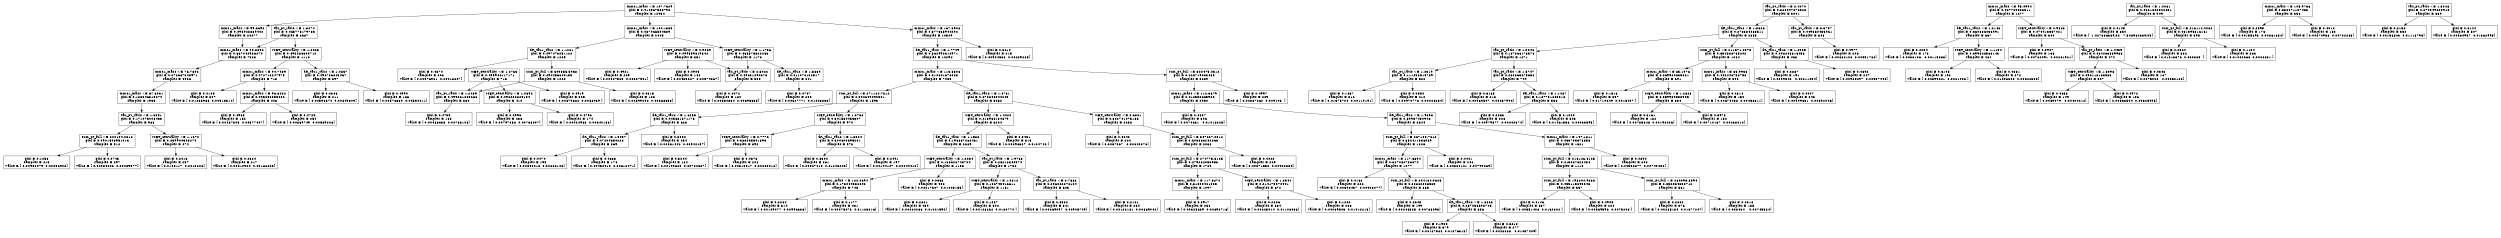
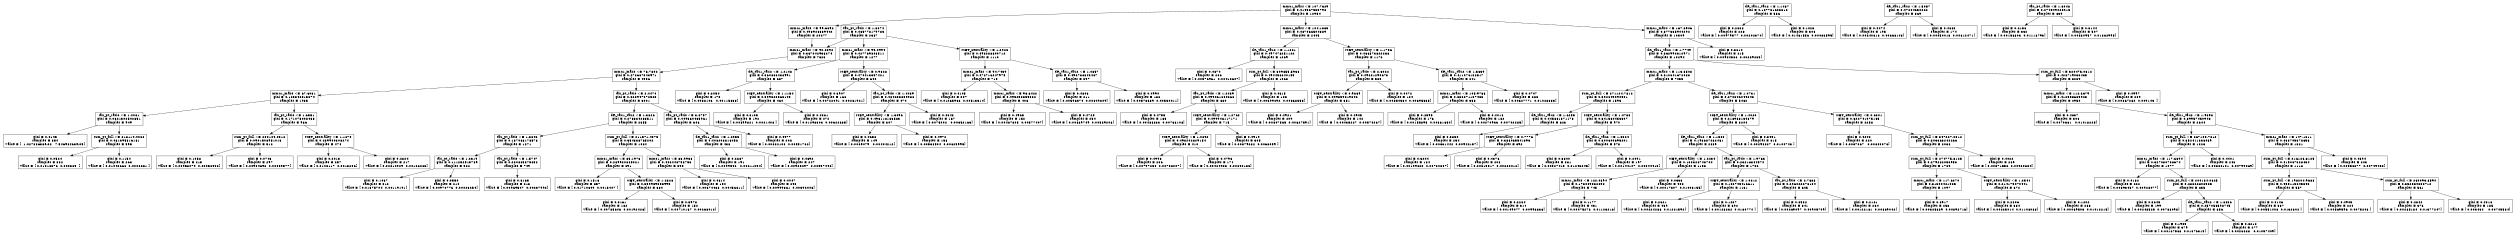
  digraph {
    node [shape=box]
    n1 [label="mmc1_mass <= 99.6692\ngini = 0.498928839442\nsamples = 20277"]
    n2 [label="mmc1_mass <= 90.8892\ngini = 0.367042936274\nsamples = 7323"]
    n3 [label="mmc1_mass <= 76.7802\ngini = 0.272687343971\nsamples = 4936"]
    n4 [label="mmc1_mass <= 107.7629\ngini = 0.414567535798\nsamples = 12954"]
    n5 [label="mmc1_mass <= 104.1335\ngini = 0.487066504389\nsamples = 2445"]
    n6 [label="mmc1_mass <= 167.6906\ngini = 0.377335944292\nsamples = 10509"]
    n7 [label="mmc1_mass <= 67.6031\ngini = 0.123346315874\nsamples = 1935"]
    n8 [label="tau_pt_ratio <= 2.4470\ngini = 0.328947872523\nsamples = 3001"]
    n9 [label="tau_pt_ratio <= 1.8074\ngini = 0.465778179783\nsamples = 2387"]
    n10 [label="mmc1_mass <= 95.0994\ngini = 0.427769808511\nsamples = 1277"]
    n11 [label="MET_centrality <= 1.2923\ngini = 0.493288600712\nsamples = 1110"]
    n12 [label="tau_pt_ratio <= 1.4081\ngini = 0.0621302502651\nsamples = 949"]
    n13 [label="tau_pt_ratio <= 1.6551\ngini = 0.171073008433\nsamples = 986"]
    n14 [label="dR_tau1_tau2 <= 1.3826\ngini = 0.278384283511\nsamples = 2355"]
    n15 [label="tau_pt_ratio <= 3.3757\ngini = 0.449360435961\nsamples = 646"]
    n16 [label="gini = 0.0145\nsamples = 354\nvalue = [  1.02733638e-02   7.54698463e-05]"]
    n17 [label="sum_pt_full <= 218114.4062\ngini = 0.081395816181\nsamples = 595"]
    n18 [label="sum_pt_full <= 200104.0312\ngini = 0.0901508951013\nsamples = 512"]
    n19 [label="MET_centrality <= 1.1670\ngini = 0.239900308274\nsamples = 474"]
    n20 [label="gini = 0.0524\nsamples = 332\nvalue = [ 0.01318376  0.000365  ]"]
    n21 [label="gini = 0.1154\nsamples = 263\nvalue = [ 0.01042666  0.0006831 ]"]
    n22 [label="gini = 0.1058\nsamples = 215\nvalue = [ 0.00958079  0.00056908]"]
    n23 [label="gini = 0.0743\nsamples = 297\nvalue = [ 0.00984696  0.00039577]"]
    n24 [label="gini = 0.2013\nsamples = 257\nvalue = [ 0.0103117  0.0013206]"]
    n25 [label="gini = 0.2824\nsamples = 217\nvalue = [ 0.00810929  0.00166263]"]
    n26 [label="tau_pt_ratio <= 1.3846\ngini = 0.187066178578\nsamples = 1271"]
    n27 [label="sum_pt_full <= 211571.4375\ngini = 0.354888765202\nsamples = 1084"]
    n28 [label="dR_tau1_tau2 <= 1.2955\ngini = 0.408208816458\nsamples = 438"]
    n29 [label="gini = 0.4977\nsamples = 208\nvalue = [ 0.00632108  0.00551762]"]
    n30 [label="tau_pt_ratio <= 1.2319\ngini = 0.111252515789\nsamples = 522"]
    n31 [label="tau_pt_ratio <= 1.5747\ngini = 0.230865875652\nsamples = 749"]
    n32 [label="mmc1_mass <= 85.1976\ngini = 0.269920885021\nsamples = 691"]
    n33 [label="mmc1_mass <= 83.9936\ngini = 0.446448758756\nsamples = 393"]
    n34 [label="gini = 0.1467\nsamples = 312\nvalue = [ 0.01375704  0.00119191]"]
    n35 [label="gini = 0.0550\nsamples = 210\nvalue = [ 0.00970776  0.00028254]"]
    n36 [label="gini = 0.3165\nsamples = 213\nvalue = [ 0.00969547  0.00237992]"]
    n37 [label="dR_tau1_tau2 <= 1.1487\ngini = 0.187731603318\nsamples = 536"]
    n38 [label="gini = 0.2838\nsamples = 228\nvalue = [ 0.00979577  0.00202374]"]
    n39 [label="gini = 0.1023\nsamples = 308\nvalue = [ 0.01461556  0.00083595]"]
    n40 [label="gini = 0.1516\nsamples = 357\nvalue = [ 0.01710649  0.0015407 ]"]
    n41 [label="MET_centrality <= 1.2828\ngini = 0.359939353995\nsamples = 334"]
    n42 [label="gini = 0.4814\nsamples = 150\nvalue = [ 0.00674488  0.00456611]"]
    n43 [label="gini = 0.4047\nsamples = 243\nvalue = [ 0.00999861  0.00392046]"]
    n44 [label="gini = 0.3161\nsamples = 182\nvalue = [ 0.00785646  0.00192426]"]
    n45 [label="gini = 0.3978\nsamples = 152\nvalue = [ 0.00710167  0.00268012]"]
    n46 [label="gini = 0.2887\nsamples = 191\nvalue = [ 0.0099546   0.00211054]"]
    n47 [label="gini = 0.4692\nsamples = 247\nvalue = [ 0.00925297  0.00557448]"]
    n48 [label="dR_tau1_tau2 <= 1.2148\ngini = 0.360836436991\nsamples = 637"]
    n49 [label="MET_centrality <= 0.9828\ngini = 0.470413357421\nsamples = 640"]
    n50 [label="mmc1_mass <= 94.7439\ngini = 0.472716247975\nsamples = 713"]
    n51 [label="dR_tau1_tau2 <= 1.4857\ngini = 0.496786843467\nsamples = 397"]
    n52 [label="gini = 0.2054\nsamples = 173\nvalue = [ 0.0088106   0.00115838]"]
    n53 [label="MET_centrality <= 1.1154\ngini = 0.399328563143\nsamples = 464"]
    n54 [label="gini = 0.3907\nsamples = 166\nvalue = [ 0.00722091  0.00261921]"]
    n55 [label="tau_pt_ratio <= 1.4439\ngini = 0.484233839986\nsamples = 474"]
    n56 [label="gini = 0.3105\nsamples = 192\nvalue = [ 0.00899821  0.0021408 ]"]
    n57 [label="gini = 0.4381\nsamples = 272\nvalue = [ 0.01298303  0.00622385]"]
    n58 [label="MET_centrality <= 1.3096\ngini = 0.496118163583\nsamples = 307"]
    n59 [label="gini = 0.4348\nsamples = 167\nvalue = [ 0.0075002   0.00352163]"]
    n60 [label="gini = 0.4658\nsamples = 149\nvalue = [ 0.0069079   0.00404212]"]
    n61 [label="gini = 0.4972\nsamples = 158\nvalue = [ 0.00538504  0.00625995]"]
    n62 [label="gini = 0.4105\nsamples = 307\nvalue = [ 0.01265966  0.00513314]"]
    n63 [label="mmc1_mass <= 96.6422\ngini = 0.495258355882\nsamples = 406"]
    n64 [label="gini = 0.4846\nsamples = 211\nvalue = [ 0.00596374  0.00849809]"]
    n65 [label="gini = 0.4990\nsamples = 186\nvalue = [ 0.00578639  0.00530011]"]
    n66 [label="gini = 0.4965\nsamples = 152\nvalue = [ 0.00487805  0.00577407]"]
    n67 [label="gini = 0.4725\nsamples = 254\nvalue = [ 0.00869749  0.00539206]"]
    n68 [label="dR_tau1_tau2 <= 1.1281\ngini = 0.497478251122\nsamples = 1269"]
    n69 [label="MET_centrality <= 1.1736\ngini = 0.466873822268\nsamples = 1176"]
    n70 [label="dR_tau1_tau2 <= 1.7749\ngini = 0.362992312971\nsamples = 10294"]
    n71 [label="gini = 0.3610\nsamples = 215\nvalue = [ 0.00934586  0.00289265]"]
    n72 [label="gini = 0.4874\nsamples = 206\nvalue = [ 0.00576961  0.00418607]"]
    n73 [label="sum_pt_full <= 309855.5938\ngini = 0.494456640155\nsamples = 1063"]
    n74 [label="tau_pt_ratio <= 2.3022\ngini = 0.49631290673\nsamples = 535"]
    n75 [label="dR_tau1_tau2 <= 1.5639\ngini = 0.411076132517\nsamples = 641"]
    n76 [label="tau_pt_ratio <= 1.2439\ngini = 0.499061680266\nsamples = 880"]
    n77 [label="gini = 0.4315\nsamples = 183\nvalue = [ 0.00399292  0.00868358]"]
    n78 [label="gini = 0.4755\nsamples = 165\nvalue = [ 0.00488333  0.00766108]"]
    n79 [label="MET_centrality <= 1.2763\ngini = 0.499946117171\nsamples = 715"]
    n80 [label="MET_centrality <= 1.0892\ngini = 0.498202829154\nsamples = 410"]
    n81 [label="gini = 0.4919\nsamples = 305\nvalue = [ 0.00879682  0.0068059 ]"]
    n82 [label="gini = 0.4993\nsamples = 236\nvalue = [ 0.00797258  0.00738007]"]
    n83 [label="gini = 0.4796\nsamples = 174\nvalue = [ 0.00424983  0.00640133]"]
    n84 [label="MET_centrality <= 0.9869\ngini = 0.499859819842\nsamples = 351"]
    n85 [label="gini = 0.4472\nsamples = 184\nvalue = [ 0.00354334  0.00695335]"]
    n86 [label="mmc1_mass <= 105.9766\ngini = 0.336871137433\nsamples = 358"]
    n87 [label="gini = 0.4707\nsamples = 283\nvalue = [ 0.00627771  0.01028833]"]
    n88 [label="gini = 0.4921\nsamples = 209\nvalue = [ 0.00807565  0.00627591]"]
    n89 [label="gini = 0.4905\nsamples = 142\nvalue = [ 0.00435227  0.00574267]"]
    n90 [label="gini = 0.2595\nsamples = 176\nvalue = [ 0.00155895  0.00861654]"]
    n91 [label="gini = 0.4018\nsamples = 182\nvalue = [ 0.00270936  0.00702285]"]
    n92 [label="mmc1_mass <= 113.8508\ngini = 0.310641672083\nsamples = 7055"]
    n93 [label="sum_pt_full <= 320475.0312\ngini = 0.428719033435\nsamples = 3239"]
    n94 [label="sum_pt_full <= 271124.7812\ngini = 0.392649090501\nsamples = 1593"]
    n95 [label="dR_tau1_tau2 <= 1.4731\ngini = 0.270846044243\nsamples = 5462"]
    n96 [label="mmc1_mass <= 112.3679\ngini = 0.412553685923\nsamples = 2950"]
    n97 [label="gini = 0.4997\nsamples = 289\nvalue = [ 0.00867262  0.009143  ]"]
    n98 [label="dR_tau1_tau2 <= 1.6255\ngini = 0.445881371173\nsamples = 623"]
    n99 [label="MET_centrality <= 1.0733\ngini = 0.341564453307\nsamples = 970"]
    n100 [label="MET_centrality <= 1.4020\ngini = 0.218968134879\nsamples = 3204"]
    n101 [label="MET_centrality <= 0.6301\ngini = 0.322741075165\nsamples = 2258"]
    n102 [label="dR_tau1_tau2 <= 1.5057\ngini = 0.47204650222\nsamples = 369"]
    n103 [label="gini = 0.3850\nsamples = 254\nvalue = [ 0.00331442  0.00942157]"]
    n104 [label="MET_centrality <= 0.7776\ngini = 0.388065541893\nsamples = 392"]
    n105 [label="dR_tau1_tau2 <= 1.3324\ngini = 0.300600695201\nsamples = 578"]
    n106 [label="gini = 0.4474\nsamples = 195\nvalue = [ 0.00340813  0.00668148]"]
    n107 [label="gini = 0.4883\nsamples = 174\nvalue = [ 0.00450018  0.00612471]"]
    n108 [label="gini = 0.3244\nsamples = 184\nvalue = [ 0.00199623  0.00780387]"]
    n109 [label="gini = 0.4376\nsamples = 208\nvalue = [ 0.00315517  0.00660012]"]
    n110 [label="gini = 0.3300\nsamples = 381\nvalue = [ 0.00327415  0.01243245]"]
    n111 [label="gini = 0.2491\nsamples = 197\nvalue = [ 0.00144107  0.00844413]"]
    n112 [label="dR_tau1_tau2 <= 1.1588\ngini = 0.196687262461\nsamples = 2889"]
    n113 [label="gini = 0.3451\nsamples = 315\nvalue = [ 0.00298327  0.0104743 ]"]
    n114 [label="gini = 0.4248\nsamples = 220\nvalue = [ 0.0037067   0.00840076]"]
    n115 [label="sum_pt_full <= 347227.0312\ngini = 0.303368242266\nsamples = 2038"]
    n116 [label="MET_centrality <= 1.2234\ngini = 0.133326743704\nsamples = 1153"]
    n117 [label="tau_pt_ratio <= 1.9763\ngini = 0.23218844574\nsamples = 1736"]
    n118 [label="mmc1_mass <= 122.0894\ngini = 0.173089332698\nsamples = 745"]
    n119 [label="gini = 0.0333\nsamples = 408\nvalue = [ 0.00017307  0.01003155]"]
    n120 [label="MET_centrality <= 1.0312\ngini = 0.186745416611\nsamples = 1131"]
    n121 [label="tau_pt_ratio <= 2.7688\ngini = 0.296022278184\nsamples = 605"]
    n122 [label="gini = 0.2264\nsamples = 314\nvalue = [ 0.00149077  0.00996636]"]
    n123 [label="gini = 0.1177\nsamples = 431\nvalue = [ 0.00075273  0.01123216]"]
    n124 [label="gini = 0.2621\nsamples = 439\nvalue = [ 0.00224286  0.01221592]"]
    n125 [label="gini = 0.1237\nsamples = 692\nvalue = [ 0.00128232  0.0180774 ]"]
    n126 [label="gini = 0.3532\nsamples = 341\nvalue = [ 0.00269097  0.00905709]"]
    n127 [label="gini = 0.2161\nsamples = 264\nvalue = [ 0.00122181  0.00869042]"]
    n128 [label="sum_pt_full <= 274775.8125\ngini = 0.279282053953\nsamples = 1769"]
    n129 [label="gini = 0.4022\nsamples = 269\nvalue = [ 0.00371558  0.00960834]"]
    n130 [label="mmc1_mass <= 117.6270\ngini = 0.31300421085\nsamples = 1097"]
    n131 [label="MET_centrality <= 1.2544\ngini = 0.214175070441\nsamples = 672"]
    n132 [label="gini = 0.3917\nsamples = 258\nvalue = [ 0.00325639  0.00892716]"]
    n133 [label="gini = 0.2806\nsamples = 384\nvalue = [ 0.00225014  0.01108088]"]
    n134 [label="gini = 0.1202\nsamples = 288\nvalue = [ 0.00069503  0.01012215]"]
    n135 [label="tau_pt_ratio <= 1.3048\ngini = 0.274549025915\nsamples = 839"]
    n136 [label="gini = 0.2156\nsamples = 332\nvalue = [ 0.00156803  0.01118793]"]
    n137 [label="gini = 0.3144\nsamples = 507\nvalue = [ 0.00330957  0.01362995]"]
    n138 [label="gini = 0.4837\nsamples = 306\nvalue = [ 0.0070661   0.01018225]"]
    n139 [label="dR_tau1_tau2 <= 1.9698\ngini = 0.39957450948\nsamples = 2644"]
    n140 [label="sum_pt_full <= 267103.7812\ngini = 0.352411336089\nsamples = 1323"]
    n141 [label="mmc1_mass <= 147.1811\ngini = 0.433705378656\nsamples = 1321"]
    n142 [label="mmc1_mass <= 117.6694\ngini = 0.327080738674\nsamples = 1077"]
    n143 [label="gini = 0.4401\nsamples = 246\nvalue = [ 0.00388101  0.00799069]"]
    n144 [label="sum_pt_full <= 216126.8125\ngini = 0.415067328434\nsamples = 1118"]
    n145 [label="gini = 0.4894\nsamples = 203\nvalue = [ 0.00558877  0.00749438]"]
    n146 [label="gini = 0.4182\nsamples = 222\nvalue = [ 0.00393437  0.00928077]"]
    n147 [label="sum_pt_full <= 204184.0625\ngini = 0.28862808585\nsamples = 855"]
    n148 [label="gini = 0.3645\nsamples = 199\nvalue = [ 0.00248525  0.00788098]"]
    n149 [label="dR_tau1_tau2 <= 1.8836\ngini = 0.257056598745\nsamples = 656"]
    n150 [label="gini = 0.1935\nsamples = 379\nvalue = [ 0.00167568  0.01376315]"]
    n151 [label="gini = 0.3218\nsamples = 277\nvalue = [ 0.0026688   0.01057409]"]
    n152 [label="sum_pt_full <= 198204.9688\ngini = 0.455115645343\nsamples = 557"]
    n153 [label="sum_pt_full <= 260093.8594\ngini = 0.352534838712\nsamples = 561"]
    n154 [label="gini = 0.4146\nsamples = 337\nvalue = [ 0.00551408  0.0132802 ]"]
    n155 [label="gini = 0.4905\nsamples = 220\nvalue = [ 0.00569596  0.0075208 ]"]
    n156 [label="gini = 0.2842\nsamples = 376\nvalue = [ 0.00285184  0.01377247]"]
    n157 [label="gini = 0.4318\nsamples = 185\nvalue = [ 0.003434    0.00745534]"]
    n1 -> n2
    n2 -> n3
    n3 -> n7
+   n3 -> n8
    n4 -> n1
    n4 -> n5
    n4 -> n6
    n5 -> n68
    n5 -> n69
    n6 -> n70
    n6 -> n71
+   n7 -> n12
    n7 -> n13
    n8 -> n14
    n8 -> n15
    n9 -> n2
+   n9 -> n10
    n9 -> n11
    n10 -> n48
    n10 -> n49
    n11 -> n50
    n11 -> n51
    n12 -> n16
    n12 -> n17
    n13 -> n18
    n13 -> n19
    n14 -> n26
    n14 -> n27
-   n14 -> n28
+   n15 -> n28
    n15 -> n29
    n17 -> n20
    n17 -> n21
    n18 -> n22
    n18 -> n23
    n19 -> n24
    n19 -> n25
    n26 -> n30
    n26 -> n31
    n27 -> n32
    n27 -> n33
    n28 -> n46
    n28 -> n47
    n30 -> n34
    n30 -> n35
    n31 -> n36
-   n31 -> n37
    n32 -> n40
    n32 -> n41
    n33 -> n42
    n33 -> n43
    n37 -> n38
    n37 -> n39
    n41 -> n44
    n41 -> n45
    n48 -> n52
    n48 -> n53
    n49 -> n54
    n49 -> n55
    n50 -> n62
    n50 -> n63
    n51 -> n64
    n51 -> n65
    n53 -> n56
    n53 -> n57
    n55 -> n58
    n55 -> n59
    n58 -> n60
    n58 -> n61
    n63 -> n66
    n63 -> n67
    n68 -> n72
    n68 -> n73
    n69 -> n74
    n69 -> n75
    n70 -> n92
    n70 -> n93
    n73 -> n76
    n73 -> n77
-   n84 -> n74
+   n74 -> n84
    n74 -> n85
+   n75 -> n86
    n75 -> n87
    n76 -> n78
-   n79 -> n76
+   n76 -> n79
    n79 -> n80
    n79 -> n81
    n80 -> n82
    n80 -> n83
    n84 -> n88
    n84 -> n89
    n86 -> n90
    n86 -> n91
    n92 -> n94
    n92 -> n95
    n93 -> n96
    n93 -> n97
    n94 -> n98
    n94 -> n99
    n95 -> n100
    n95 -> n101
    n96 -> n138
    n96 -> n139
-   n98 -> n102
    n98 -> n103
    n99 -> n104
    n99 -> n105
    n100 -> n112
    n100 -> n113
    n101 -> n114
    n101 -> n115
    n102 -> n106
    n102 -> n107
    n104 -> n108
    n104 -> n109
    n105 -> n110
    n105 -> n111
    n112 -> n116
    n112 -> n117
    n115 -> n128
    n115 -> n129
    n116 -> n118
    n116 -> n119
    n117 -> n120
    n117 -> n121
    n118 -> n122
    n118 -> n123
    n120 -> n124
    n120 -> n125
    n121 -> n126
    n121 -> n127
    n128 -> n130
    n128 -> n131
    n130 -> n132
    n131 -> n133
    n131 -> n134
    n135 -> n136
    n135 -> n137
    n139 -> n140
    n139 -> n141
    n140 -> n142
    n140 -> n143
    n141 -> n144
    n141 -> n145
    n142 -> n146
    n142 -> n147
    n144 -> n152
    n144 -> n153
    n147 -> n148
    n147 -> n149
    n149 -> n150
    n149 -> n151
    n152 -> n154
    n152 -> n155
    n153 -> n156
    n153 -> n157
  }
